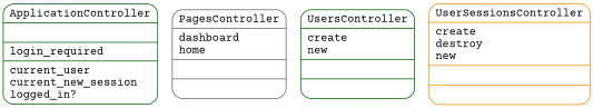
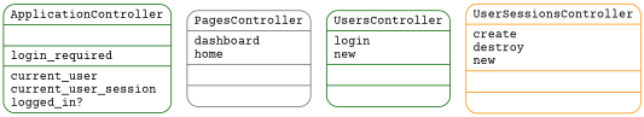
  digraph {
    splines=true
    fontname="Courier Prime"
    node [shape=Mrecord color=darkgreen fontname="Courier Prime"]
-   n1 [label="{ApplicationController|\l|login_required\l|current_user\lcurrent_new_session\llogged_in?\l}"]
+   n1 [label="{ApplicationController|\l|login_required\l|current_user\lcurrent_user_session\llogged_in?\l}"]
    n2 [label="{PagesController|dashboard\lhome\l|\l|\l}" color=gray40]
-   n3 [label="{UsersController|create\lnew\l|\l|\l}"]
+   n3 [label="{UsersController|login\lnew\l|\l|\l}"]
    n4 [label="{UserSessionsController|create\ldestroy\lnew\l|\l|\l}" color=darkorange]
  }
